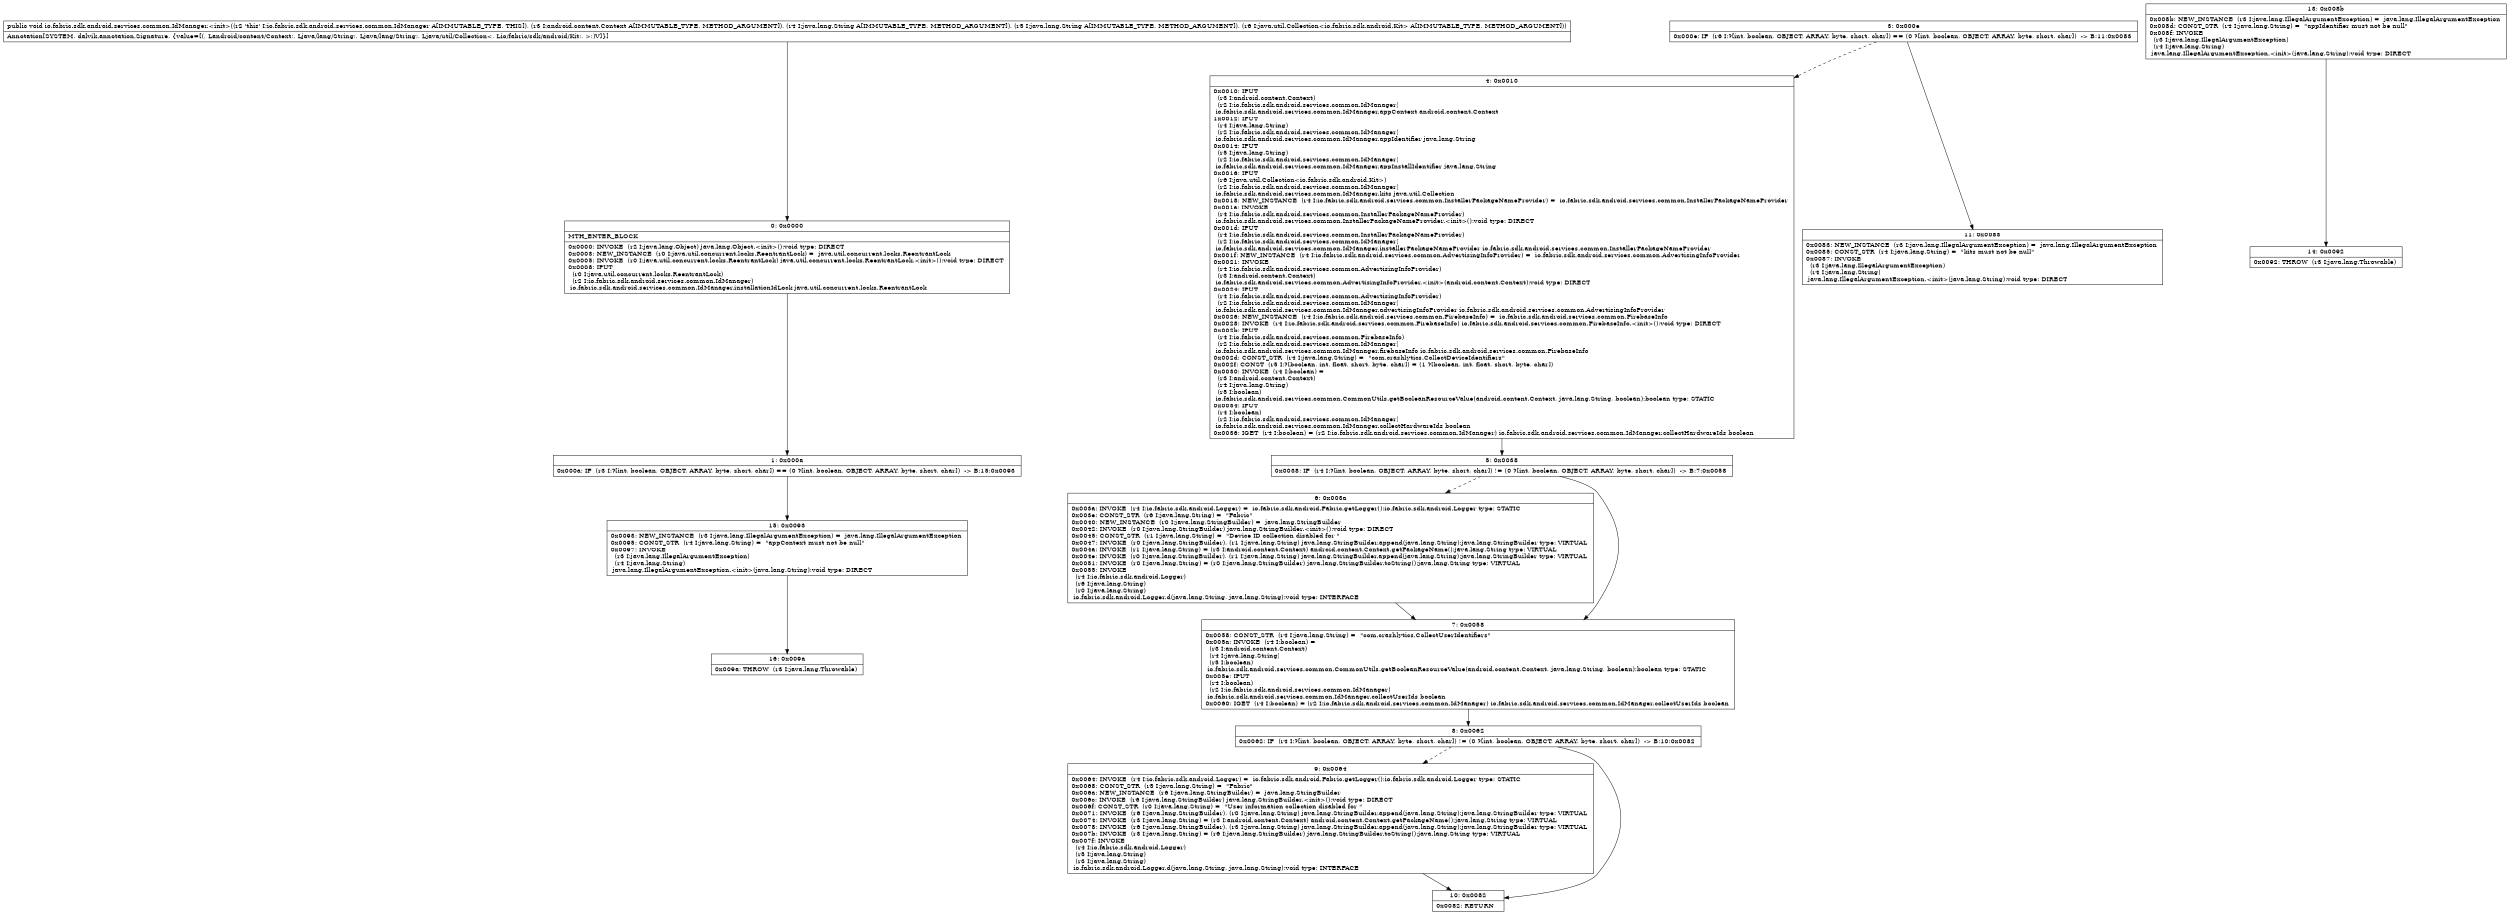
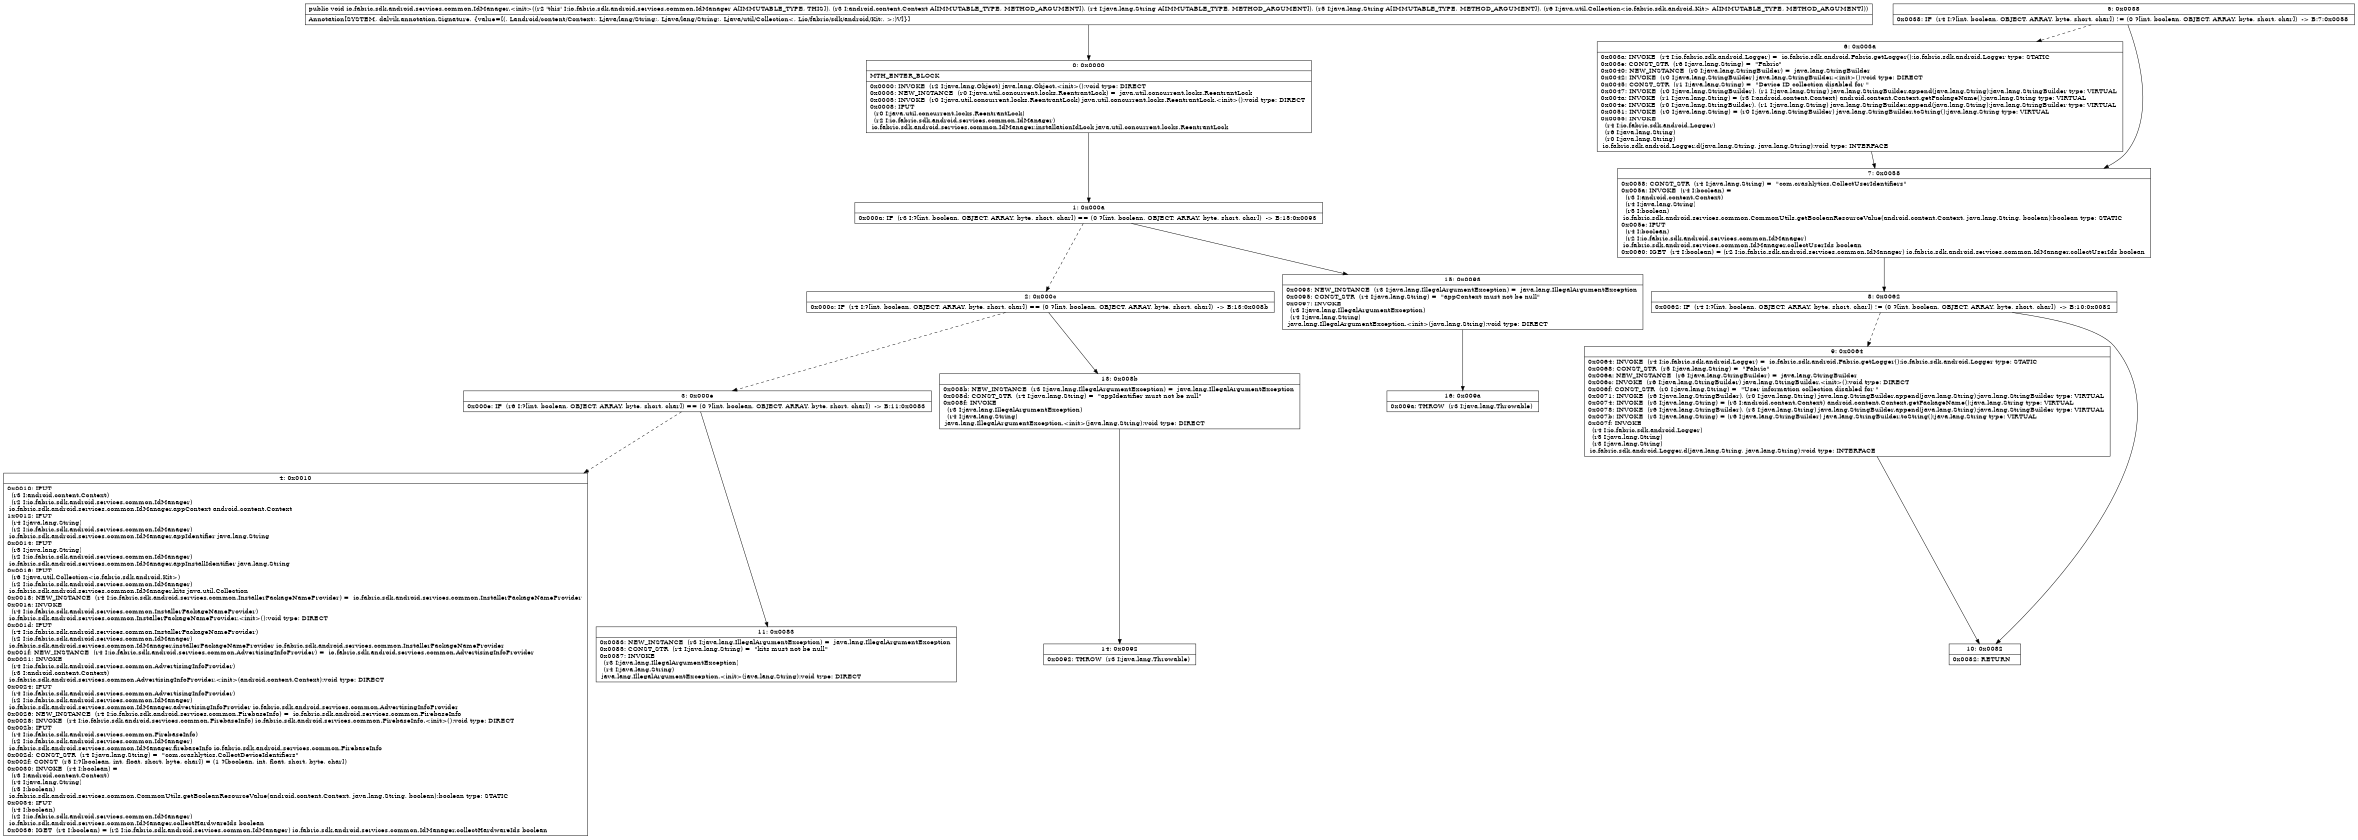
  digraph {
    node [shape=record]
    n1 [label="{0\:\ 0x0000|MTH_ENTER_BLOCK\l|0x0000: INVOKE  (r2 I:java.lang.Object) java.lang.Object.\<init\>():void type: DIRECT \l0x0003: NEW_INSTANCE  (r0 I:java.util.concurrent.locks.ReentrantLock) =  java.util.concurrent.locks.ReentrantLock \l0x0005: INVOKE  (r0 I:java.util.concurrent.locks.ReentrantLock) java.util.concurrent.locks.ReentrantLock.\<init\>():void type: DIRECT \l0x0008: IPUT  \l  (r0 I:java.util.concurrent.locks.ReentrantLock)\l  (r2 I:io.fabric.sdk.android.services.common.IdManager)\l io.fabric.sdk.android.services.common.IdManager.installationIdLock java.util.concurrent.locks.ReentrantLock \l}"]
    n2 [label="{1\:\ 0x000a|0x000a: IF  (r3 I:?[int, boolean, OBJECT, ARRAY, byte, short, char]) == (0 ?[int, boolean, OBJECT, ARRAY, byte, short, char])  \-\> B:15:0x0093 \l}"]
+   n3 [label="{2\:\ 0x000c|0x000c: IF  (r4 I:?[int, boolean, OBJECT, ARRAY, byte, short, char]) == (0 ?[int, boolean, OBJECT, ARRAY, byte, short, char])  \-\> B:13:0x008b \l}"]
    n4 [label="{15\:\ 0x0093|0x0093: NEW_INSTANCE  (r3 I:java.lang.IllegalArgumentException) =  java.lang.IllegalArgumentException \l0x0095: CONST_STR  (r4 I:java.lang.String) =  \"appContext must not be null\" \l0x0097: INVOKE  \l  (r3 I:java.lang.IllegalArgumentException)\l  (r4 I:java.lang.String)\l java.lang.IllegalArgumentException.\<init\>(java.lang.String):void type: DIRECT \l}"]
    n5 [label="{3\:\ 0x000e|0x000e: IF  (r6 I:?[int, boolean, OBJECT, ARRAY, byte, short, char]) == (0 ?[int, boolean, OBJECT, ARRAY, byte, short, char])  \-\> B:11:0x0083 \l}"]
    n6 [label="{13\:\ 0x008b|0x008b: NEW_INSTANCE  (r3 I:java.lang.IllegalArgumentException) =  java.lang.IllegalArgumentException \l0x008d: CONST_STR  (r4 I:java.lang.String) =  \"appIdentifier must not be null\" \l0x008f: INVOKE  \l  (r3 I:java.lang.IllegalArgumentException)\l  (r4 I:java.lang.String)\l java.lang.IllegalArgumentException.\<init\>(java.lang.String):void type: DIRECT \l}"]
    n7 [label="{16\:\ 0x009a|0x009a: THROW  (r3 I:java.lang.Throwable) \l}"]
    n8 [label="{4\:\ 0x0010|0x0010: IPUT  \l  (r3 I:android.content.Context)\l  (r2 I:io.fabric.sdk.android.services.common.IdManager)\l io.fabric.sdk.android.services.common.IdManager.appContext android.content.Context \l1x0012: IPUT  \l  (r4 I:java.lang.String)\l  (r2 I:io.fabric.sdk.android.services.common.IdManager)\l io.fabric.sdk.android.services.common.IdManager.appIdentifier java.lang.String \l0x0014: IPUT  \l  (r5 I:java.lang.String)\l  (r2 I:io.fabric.sdk.android.services.common.IdManager)\l io.fabric.sdk.android.services.common.IdManager.appInstallIdentifier java.lang.String \l0x0016: IPUT  \l  (r6 I:java.util.Collection\<io.fabric.sdk.android.Kit\>)\l  (r2 I:io.fabric.sdk.android.services.common.IdManager)\l io.fabric.sdk.android.services.common.IdManager.kits java.util.Collection \l0x0018: NEW_INSTANCE  (r4 I:io.fabric.sdk.android.services.common.InstallerPackageNameProvider) =  io.fabric.sdk.android.services.common.InstallerPackageNameProvider \l0x001a: INVOKE  \l  (r4 I:io.fabric.sdk.android.services.common.InstallerPackageNameProvider)\l io.fabric.sdk.android.services.common.InstallerPackageNameProvider.\<init\>():void type: DIRECT \l0x001d: IPUT  \l  (r4 I:io.fabric.sdk.android.services.common.InstallerPackageNameProvider)\l  (r2 I:io.fabric.sdk.android.services.common.IdManager)\l io.fabric.sdk.android.services.common.IdManager.installerPackageNameProvider io.fabric.sdk.android.services.common.InstallerPackageNameProvider \l0x001f: NEW_INSTANCE  (r4 I:io.fabric.sdk.android.services.common.AdvertisingInfoProvider) =  io.fabric.sdk.android.services.common.AdvertisingInfoProvider \l0x0021: INVOKE  \l  (r4 I:io.fabric.sdk.android.services.common.AdvertisingInfoProvider)\l  (r3 I:android.content.Context)\l io.fabric.sdk.android.services.common.AdvertisingInfoProvider.\<init\>(android.content.Context):void type: DIRECT \l0x0024: IPUT  \l  (r4 I:io.fabric.sdk.android.services.common.AdvertisingInfoProvider)\l  (r2 I:io.fabric.sdk.android.services.common.IdManager)\l io.fabric.sdk.android.services.common.IdManager.advertisingInfoProvider io.fabric.sdk.android.services.common.AdvertisingInfoProvider \l0x0026: NEW_INSTANCE  (r4 I:io.fabric.sdk.android.services.common.FirebaseInfo) =  io.fabric.sdk.android.services.common.FirebaseInfo \l0x0028: INVOKE  (r4 I:io.fabric.sdk.android.services.common.FirebaseInfo) io.fabric.sdk.android.services.common.FirebaseInfo.\<init\>():void type: DIRECT \l0x002b: IPUT  \l  (r4 I:io.fabric.sdk.android.services.common.FirebaseInfo)\l  (r2 I:io.fabric.sdk.android.services.common.IdManager)\l io.fabric.sdk.android.services.common.IdManager.firebaseInfo io.fabric.sdk.android.services.common.FirebaseInfo \l0x002d: CONST_STR  (r4 I:java.lang.String) =  \"com.crashlytics.CollectDeviceIdentifiers\" \l0x002f: CONST  (r5 I:?[boolean, int, float, short, byte, char]) = (1 ?[boolean, int, float, short, byte, char]) \l0x0030: INVOKE  (r4 I:boolean) = \l  (r3 I:android.content.Context)\l  (r4 I:java.lang.String)\l  (r5 I:boolean)\l io.fabric.sdk.android.services.common.CommonUtils.getBooleanResourceValue(android.content.Context, java.lang.String, boolean):boolean type: STATIC \l0x0034: IPUT  \l  (r4 I:boolean)\l  (r2 I:io.fabric.sdk.android.services.common.IdManager)\l io.fabric.sdk.android.services.common.IdManager.collectHardwareIds boolean \l0x0036: IGET  (r4 I:boolean) = (r2 I:io.fabric.sdk.android.services.common.IdManager) io.fabric.sdk.android.services.common.IdManager.collectHardwareIds boolean \l}"]
    n9 [label="{11\:\ 0x0083|0x0083: NEW_INSTANCE  (r3 I:java.lang.IllegalArgumentException) =  java.lang.IllegalArgumentException \l0x0085: CONST_STR  (r4 I:java.lang.String) =  \"kits must not be null\" \l0x0087: INVOKE  \l  (r3 I:java.lang.IllegalArgumentException)\l  (r4 I:java.lang.String)\l java.lang.IllegalArgumentException.\<init\>(java.lang.String):void type: DIRECT \l}"]
    n10 [label="{14\:\ 0x0092|0x0092: THROW  (r3 I:java.lang.Throwable) \l}"]
    n11 [label="{5\:\ 0x0038|0x0038: IF  (r4 I:?[int, boolean, OBJECT, ARRAY, byte, short, char]) != (0 ?[int, boolean, OBJECT, ARRAY, byte, short, char])  \-\> B:7:0x0058 \l}"]
    n12 [label="{6\:\ 0x003a|0x003a: INVOKE  (r4 I:io.fabric.sdk.android.Logger) =  io.fabric.sdk.android.Fabric.getLogger():io.fabric.sdk.android.Logger type: STATIC \l0x003e: CONST_STR  (r6 I:java.lang.String) =  \"Fabric\" \l0x0040: NEW_INSTANCE  (r0 I:java.lang.StringBuilder) =  java.lang.StringBuilder \l0x0042: INVOKE  (r0 I:java.lang.StringBuilder) java.lang.StringBuilder.\<init\>():void type: DIRECT \l0x0045: CONST_STR  (r1 I:java.lang.String) =  \"Device ID collection disabled for \" \l0x0047: INVOKE  (r0 I:java.lang.StringBuilder), (r1 I:java.lang.String) java.lang.StringBuilder.append(java.lang.String):java.lang.StringBuilder type: VIRTUAL \l0x004a: INVOKE  (r1 I:java.lang.String) = (r3 I:android.content.Context) android.content.Context.getPackageName():java.lang.String type: VIRTUAL \l0x004e: INVOKE  (r0 I:java.lang.StringBuilder), (r1 I:java.lang.String) java.lang.StringBuilder.append(java.lang.String):java.lang.StringBuilder type: VIRTUAL \l0x0051: INVOKE  (r0 I:java.lang.String) = (r0 I:java.lang.StringBuilder) java.lang.StringBuilder.toString():java.lang.String type: VIRTUAL \l0x0055: INVOKE  \l  (r4 I:io.fabric.sdk.android.Logger)\l  (r6 I:java.lang.String)\l  (r0 I:java.lang.String)\l io.fabric.sdk.android.Logger.d(java.lang.String, java.lang.String):void type: INTERFACE \l}"]
    n13 [label="{7\:\ 0x0058|0x0058: CONST_STR  (r4 I:java.lang.String) =  \"com.crashlytics.CollectUserIdentifiers\" \l0x005a: INVOKE  (r4 I:boolean) = \l  (r3 I:android.content.Context)\l  (r4 I:java.lang.String)\l  (r5 I:boolean)\l io.fabric.sdk.android.services.common.CommonUtils.getBooleanResourceValue(android.content.Context, java.lang.String, boolean):boolean type: STATIC \l0x005e: IPUT  \l  (r4 I:boolean)\l  (r2 I:io.fabric.sdk.android.services.common.IdManager)\l io.fabric.sdk.android.services.common.IdManager.collectUserIds boolean \l0x0060: IGET  (r4 I:boolean) = (r2 I:io.fabric.sdk.android.services.common.IdManager) io.fabric.sdk.android.services.common.IdManager.collectUserIds boolean \l}"]
    n14 [label="{8\:\ 0x0062|0x0062: IF  (r4 I:?[int, boolean, OBJECT, ARRAY, byte, short, char]) != (0 ?[int, boolean, OBJECT, ARRAY, byte, short, char])  \-\> B:10:0x0082 \l}"]
    n15 [label="{9\:\ 0x0064|0x0064: INVOKE  (r4 I:io.fabric.sdk.android.Logger) =  io.fabric.sdk.android.Fabric.getLogger():io.fabric.sdk.android.Logger type: STATIC \l0x0068: CONST_STR  (r5 I:java.lang.String) =  \"Fabric\" \l0x006a: NEW_INSTANCE  (r6 I:java.lang.StringBuilder) =  java.lang.StringBuilder \l0x006c: INVOKE  (r6 I:java.lang.StringBuilder) java.lang.StringBuilder.\<init\>():void type: DIRECT \l0x006f: CONST_STR  (r0 I:java.lang.String) =  \"User information collection disabled for \" \l0x0071: INVOKE  (r6 I:java.lang.StringBuilder), (r0 I:java.lang.String) java.lang.StringBuilder.append(java.lang.String):java.lang.StringBuilder type: VIRTUAL \l0x0074: INVOKE  (r3 I:java.lang.String) = (r3 I:android.content.Context) android.content.Context.getPackageName():java.lang.String type: VIRTUAL \l0x0078: INVOKE  (r6 I:java.lang.StringBuilder), (r3 I:java.lang.String) java.lang.StringBuilder.append(java.lang.String):java.lang.StringBuilder type: VIRTUAL \l0x007b: INVOKE  (r3 I:java.lang.String) = (r6 I:java.lang.StringBuilder) java.lang.StringBuilder.toString():java.lang.String type: VIRTUAL \l0x007f: INVOKE  \l  (r4 I:io.fabric.sdk.android.Logger)\l  (r5 I:java.lang.String)\l  (r3 I:java.lang.String)\l io.fabric.sdk.android.Logger.d(java.lang.String, java.lang.String):void type: INTERFACE \l}"]
    n16 [label="{10\:\ 0x0082|0x0082: RETURN   \l}"]
    n17 [label="{public void io.fabric.sdk.android.services.common.IdManager.\<init\>((r2 'this' I:io.fabric.sdk.android.services.common.IdManager A[IMMUTABLE_TYPE, THIS]), (r3 I:android.content.Context A[IMMUTABLE_TYPE, METHOD_ARGUMENT]), (r4 I:java.lang.String A[IMMUTABLE_TYPE, METHOD_ARGUMENT]), (r5 I:java.lang.String A[IMMUTABLE_TYPE, METHOD_ARGUMENT]), (r6 I:java.util.Collection\<io.fabric.sdk.android.Kit\> A[IMMUTABLE_TYPE, METHOD_ARGUMENT]))  | Annotation[SYSTEM, dalvik.annotation.Signature, \{value=[(, Landroid\/content\/Context;, Ljava\/lang\/String;, Ljava\/lang\/String;, Ljava\/util\/Collection\<, Lio\/fabric\/sdk\/android\/Kit;, \>;)V]\}]\l}"]
    n1 -> n2
+   n2 -> n3 [style=dashed]
    n2 -> n4
+   n3 -> n5 [style=dashed]
+   n3 -> n6
    n4 -> n7
    n5 -> n8 [style=dashed]
    n5 -> n9
    n6 -> n10
-   n8 -> n11
    n11 -> n12 [style=dashed]
    n11 -> n13
    n12 -> n13
    n13 -> n14
    n14 -> n15 [style=dashed]
    n14 -> n16
    n15 -> n16
    n17 -> n1
  }
